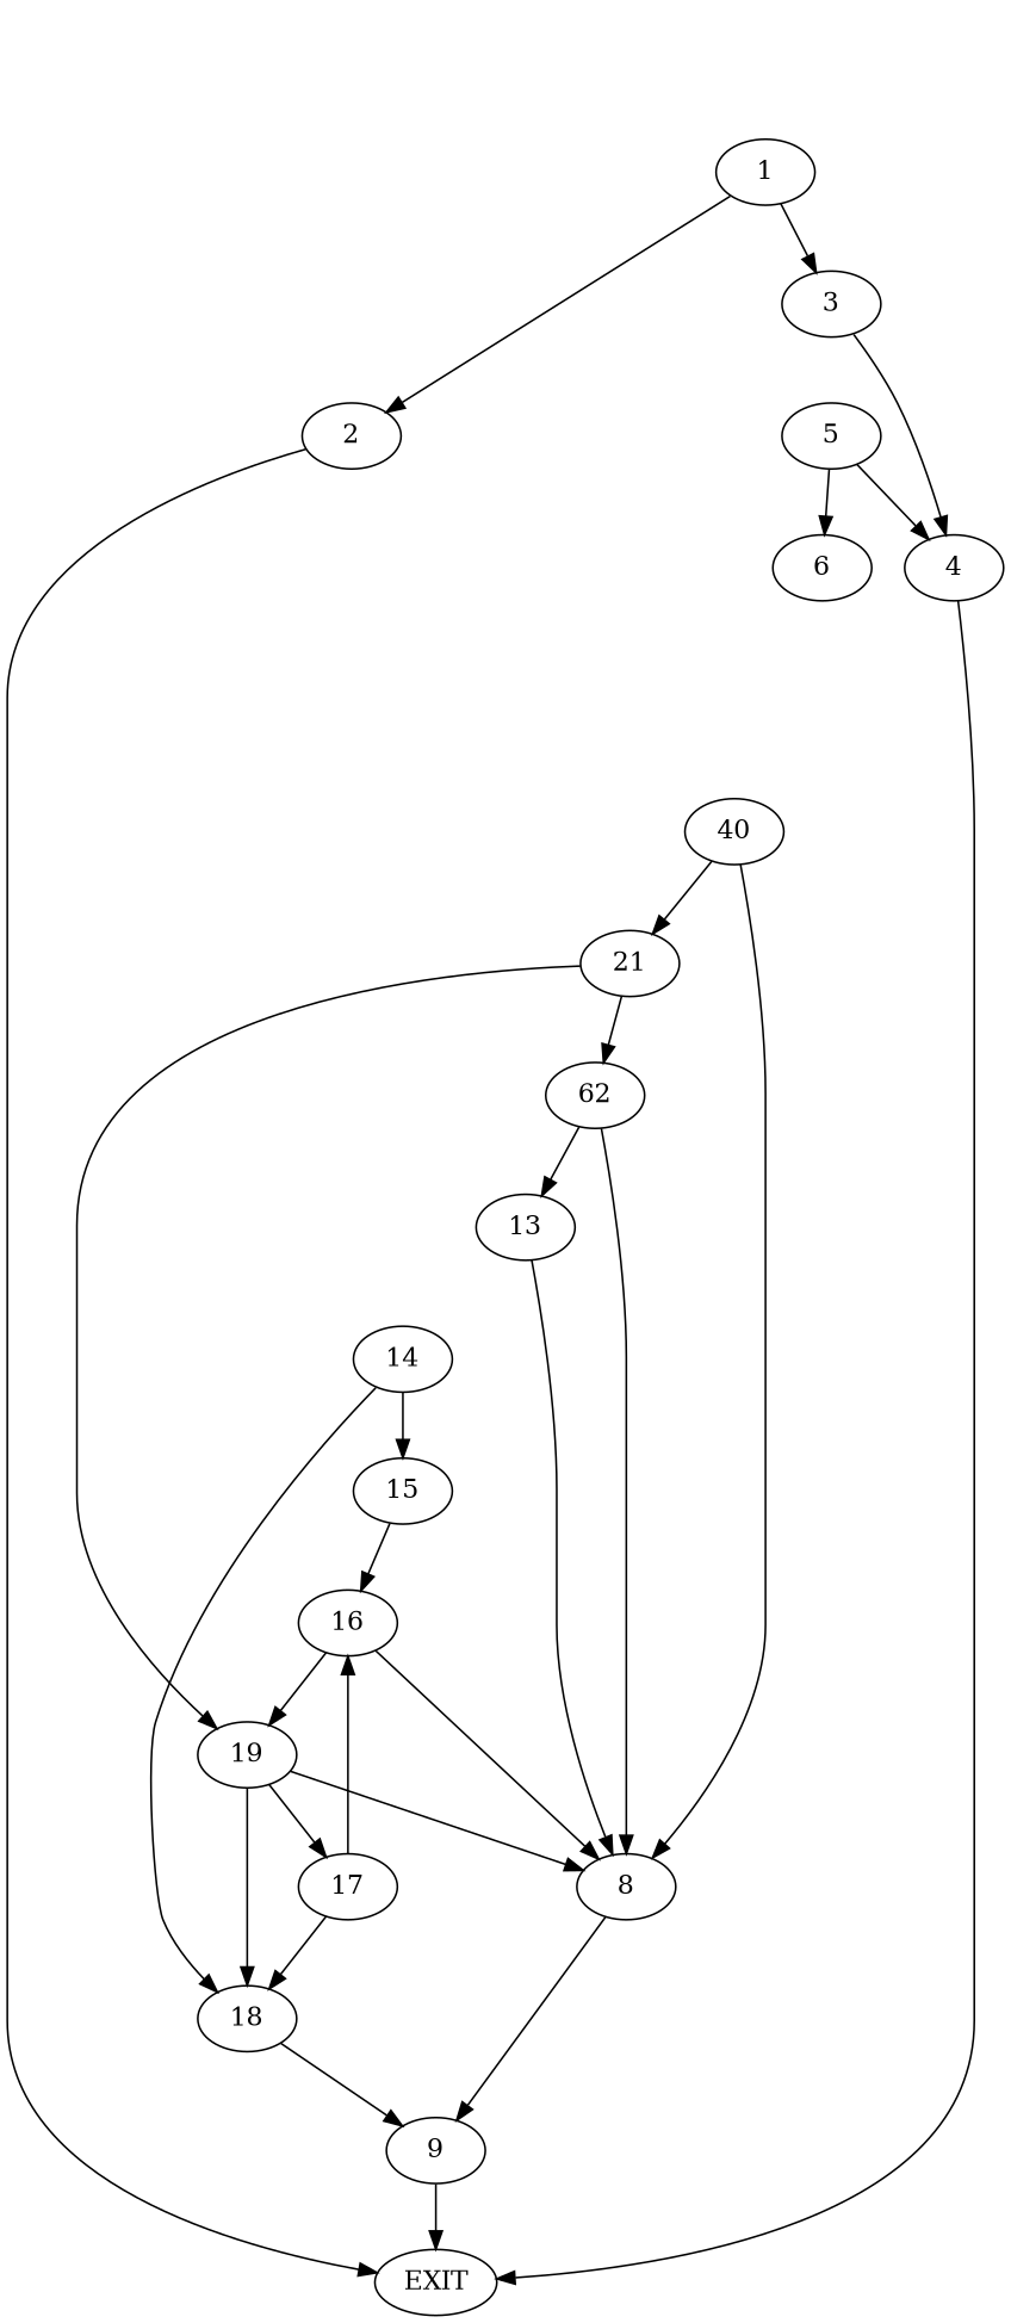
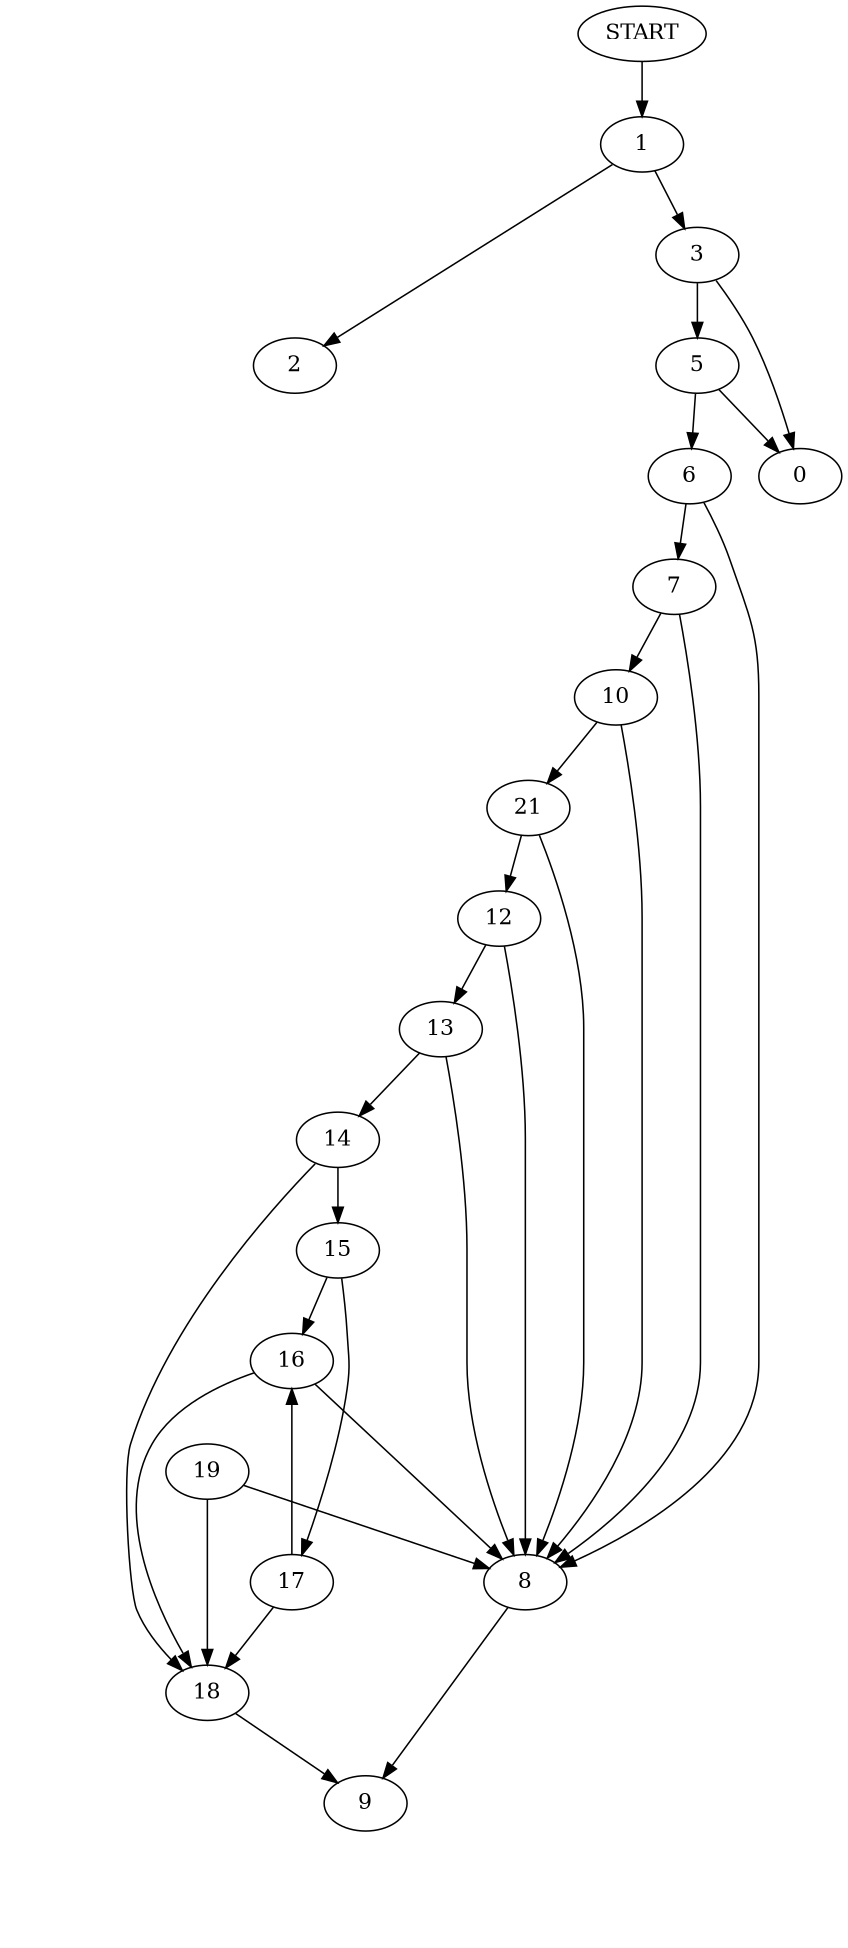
  digraph {
+   n1 [label=START]
    1
    2
    3
-   n5 [label=EXIT]
-   4
+   4 [label=0]
    5
    6
+   7
    8
-   10 [label=40]
+   10
    9
    n13 [label=21]
-   12 [label=62]
+   12
    13
    14
    15
    18
    16
    17
    19
+   n1 -> 1
    1 -> 2
    1 -> 3
-   2 -> n5
    3 -> 4
-   4 -> n5
+   3 -> 5
    5 -> 4
    5 -> 6
+   6 -> 7
+   6 -> 8
+   7 -> 8
+   7 -> 10
    8 -> 9
    10 -> 8
    10 -> n13
-   9 -> n5
-   n13 -> 19
+   n13 -> 8
    n13 -> 12
    12 -> 8
    12 -> 13
    13 -> 8
+   13 -> 14
    14 -> 15
    14 -> 18
    15 -> 16
-   19 -> 17
+   15 -> 17
    18 -> 9
    16 -> 8
-   16 -> 19
+   16 -> 18
    17 -> 18
    17 -> 16
    19 -> 8
    19 -> 18
  }
